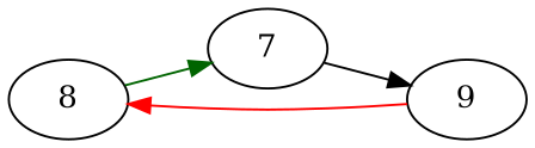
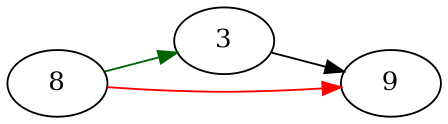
  strict digraph {
    rankdir=LR
    n1 [entry=true label=8]
-   7
+   7 [label=3]
    9
    n1 -> 7 [color=darkgreen cond=true]
-   9 -> n1 [color=red cond=false]
+   n1 -> 9 [color=red cond=false]
    7 -> 9
  }
